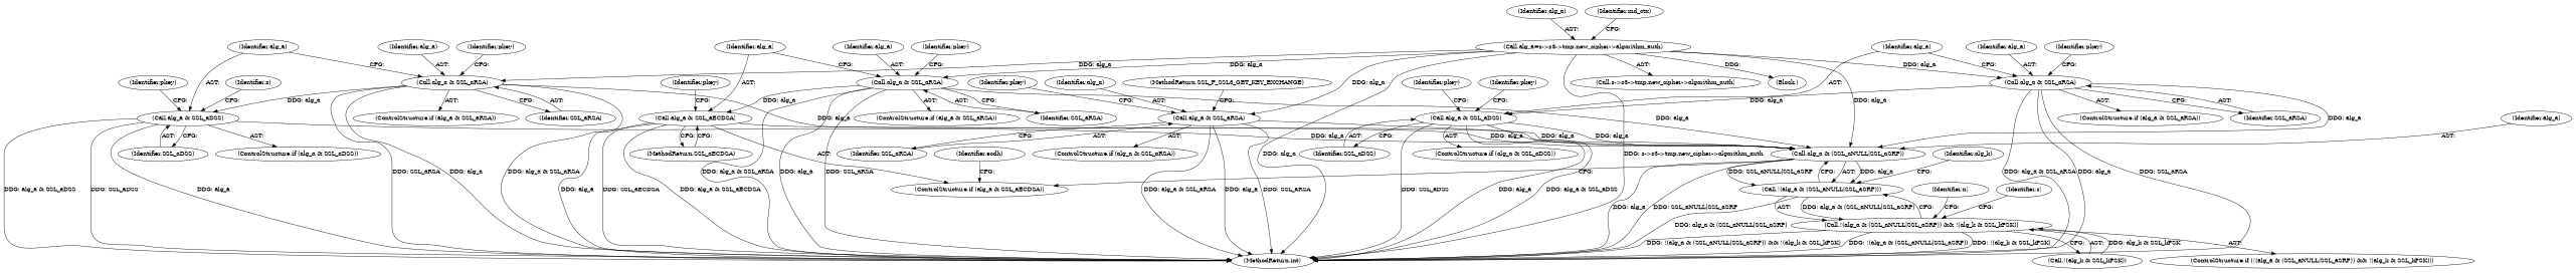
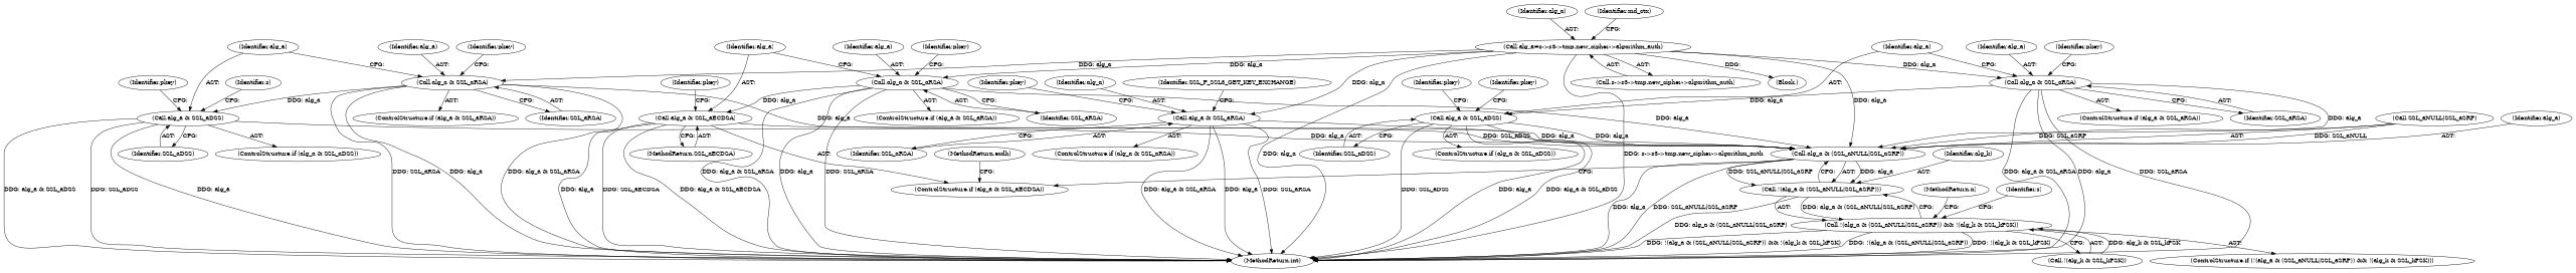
  digraph {
    n1 [label="(Call,alg_a=s->s3->tmp.new_cipher->algorithm_auth)"]
    n2 [label="(Call,alg_a & SSL_aRSA)"]
    n3 [label="(Call,alg_a & (SSL_aNULL|SSL_aSRP))"]
    n4 [label="(Call,alg_a & SSL_aRSA)"]
    n5 [label="(Call,alg_a & SSL_aRSA)"]
    n6 [label="(Call,alg_a & SSL_aRSA)"]
    n7 [label="(Call,s->s3->tmp.new_cipher->algorithm_auth)"]
    n8 [label="(Block,)"]
    n9 [label="(MethodReturn,int)"]
    n10 [label="(Call,alg_a & SSL_aDSS)"]
    n11 [label="(ControlStructure,if (alg_a & SSL_aRSA))"]
    n12 [label="(Identifier,SSL_aRSA)"]
    n13 [label="(Call,!(alg_a & (SSL_aNULL|SSL_aSRP)))"]
    n14 [label="(ControlStructure,if (alg_a & SSL_aECDSA))"]
    n15 [label="(ControlStructure,if (alg_a & SSL_aRSA))"]
    n16 [label="(Identifier,SSL_aRSA)"]
    n17 [label="(Call,alg_a & SSL_aDSS)"]
    n18 [label="(ControlStructure,if (alg_a & SSL_aRSA))"]
    n19 [label="(Identifier,SSL_aRSA)"]
    n20 [label="(Call,alg_a & SSL_aECDSA)"]
    n21 [label="(Identifier,SSL_aRSA)"]
    n22 [label="(ControlStructure,if (alg_a & SSL_aRSA))"]
    n23 [label="(Identifier,SSL_aDSS)"]
    n24 [label="(ControlStructure,if (alg_a & SSL_aDSS))"]
    n25 [label="(Call,!(alg_a & (SSL_aNULL|SSL_aSRP)) && !(alg_k & SSL_kPSK))"]
+   n26 [label="(Call,SSL_aNULL|SSL_aSRP)"]
    n27 [label="(Call,!(alg_k & SSL_kPSK))"]
    n28 [label="(ControlStructure,if (!(alg_a & (SSL_aNULL|SSL_aSRP)) && !(alg_k & SSL_kPSK)))"]
    n29 [label="(Identifier,SSL_aDSS)"]
    n30 [label="(ControlStructure,if (alg_a & SSL_aDSS))"]
    n31 [label="(MethodReturn,SSL_aECDSA)"]
    n32 [label="(Identifier,alg_a)"]
    n33 [label="(Identifier,alg_a)"]
    n34 [label="(Identifier,alg_a)"]
    n35 [label="(Identifier,pkey)"]
    n36 [label="(Identifier,alg_a)"]
    n37 [label="(Identifier,pkey)"]
    n38 [label="(Identifier,pkey)"]
    n39 [label="(Identifier,alg_a)"]
-   n40 [label="(Identifier,n)"]
+   n40 [label="(MethodReturn,n)"]
    n41 [label="(Identifier,alg_a)"]
    n42 [label="(Identifier,alg_a)"]
-   n43 [label="(Identifier,ecdh)"]
+   n43 [label="(MethodReturn,ecdh)"]
    n44 [label="(Identifier,s)"]
    n45 [label="(Identifier,alg_a)"]
-   n46 [label="(MethodReturn,SSL_F_SSL3_GET_KEY_EXCHANGE)"]
+   n46 [label="(Identifier,SSL_F_SSL3_GET_KEY_EXCHANGE)"]
    n47 [label="(Identifier,pkey)"]
    n48 [label="(Identifier,s)"]
    n49 [label="(Identifier,pkey)"]
    n50 [label="(Identifier,pkey)"]
    n51 [label="(Identifier,pkey)"]
    n52 [label="(Identifier,alg_a)"]
    n53 [label="(Identifier,alg_k)"]
    n54 [label="(Identifier,pkey)"]
    n55 [label="(Identifier,md_ctx)"]
    n1 -> n2 [label="DDG: alg_a"]
    n1 -> n3 [label="DDG: alg_a"]
    n1 -> n4 [label="DDG: alg_a"]
    n1 -> n5 [label="DDG: alg_a"]
    n1 -> n6 [label="DDG: alg_a"]
    n1 -> n7 [label="AST: "]
    n1 -> n8 [label="DDG: "]
    n1 -> n9 [label="DDG: alg_a"]
    n1 -> n9 [label="DDG: s->s3->tmp.new_cipher->algorithm_auth"]
    n2 -> n3 [label="DDG: alg_a"]
    n2 -> n9 [label="DDG: alg_a & SSL_aRSA"]
    n2 -> n9 [label="DDG: alg_a"]
    n2 -> n9 [label="DDG: SSL_aRSA"]
    n2 -> n10 [label="DDG: alg_a"]
    n2 -> n11 [label="AST: "]
    n2 -> n12 [label="CFG: "]
    n3 -> n9 [label="DDG: alg_a"]
    n3 -> n9 [label="DDG: SSL_aNULL|SSL_aSRP"]
    n3 -> n13 [label="AST: "]
    n3 -> n13 [label="DDG: alg_a"]
    n3 -> n13 [label="DDG: SSL_aNULL|SSL_aSRP"]
    n3 -> n14 [label="CFG: "]
    n4 -> n3 [label="DDG: alg_a"]
    n4 -> n9 [label="DDG: alg_a & SSL_aRSA"]
    n4 -> n9 [label="DDG: alg_a"]
    n4 -> n9 [label="DDG: SSL_aRSA"]
    n4 -> n15 [label="AST: "]
    n4 -> n16 [label="CFG: "]
    n5 -> n3 [label="DDG: alg_a"]
    n5 -> n9 [label="DDG: alg_a & SSL_aRSA"]
    n5 -> n9 [label="DDG: SSL_aRSA"]
    n5 -> n9 [label="DDG: alg_a"]
    n5 -> n17 [label="DDG: alg_a"]
    n5 -> n18 [label="AST: "]
    n5 -> n19 [label="CFG: "]
    n6 -> n3 [label="DDG: alg_a"]
    n6 -> n9 [label="DDG: alg_a & SSL_aRSA"]
    n6 -> n9 [label="DDG: alg_a"]
    n6 -> n9 [label="DDG: SSL_aRSA"]
    n6 -> n20 [label="DDG: alg_a"]
    n6 -> n21 [label="CFG: "]
    n6 -> n22 [label="AST: "]
+   n7 -> n1 [label="AST: "]
    n10 -> n3 [label="DDG: alg_a"]
    n10 -> n9 [label="DDG: SSL_aDSS"]
    n10 -> n9 [label="DDG: alg_a"]
    n10 -> n9 [label="DDG: alg_a & SSL_aDSS"]
    n10 -> n23 [label="CFG: "]
    n10 -> n24 [label="AST: "]
    n12 -> n2 [label="AST: "]
    n13 -> n3 [label="CFG: "]
    n13 -> n9 [label="DDG: alg_a & (SSL_aNULL|SSL_aSRP)"]
    n13 -> n25 [label="AST: "]
    n13 -> n25 [label="DDG: alg_a & (SSL_aNULL|SSL_aSRP)"]
    n16 -> n4 [label="AST: "]
    n17 -> n3 [label="DDG: alg_a"]
    n17 -> n9 [label="DDG: alg_a & SSL_aDSS"]
    n17 -> n9 [label="DDG: SSL_aDSS"]
    n17 -> n9 [label="DDG: alg_a"]
    n17 -> n29 [label="CFG: "]
    n17 -> n30 [label="AST: "]
    n19 -> n5 [label="AST: "]
-   n20 -> n3 [label="DDG: alg_a"]
+   n20 -> n3 [label="DDG: SSL_aDSS"]
    n20 -> n9 [label="DDG: alg_a"]
    n20 -> n9 [label="DDG: SSL_aECDSA"]
    n20 -> n9 [label="DDG: alg_a & SSL_aECDSA"]
    n20 -> n14 [label="AST: "]
    n20 -> n31 [label="CFG: "]
    n21 -> n6 [label="AST: "]
    n23 -> n10 [label="AST: "]
    n25 -> n9 [label="DDG: !(alg_k & SSL_kPSK)"]
    n25 -> n9 [label="DDG: !(alg_a & (SSL_aNULL|SSL_aSRP)) && !(alg_k & SSL_kPSK)"]
    n25 -> n9 [label="DDG: !(alg_a & (SSL_aNULL|SSL_aSRP))"]
    n25 -> n13 [label="CFG: "]
    n25 -> n27 [label="CFG: "]
    n25 -> n28 [label="AST: "]
+   n26 -> n3 [label="AST: "]
+   n26 -> n3 [label="DDG: SSL_aNULL"]
+   n26 -> n3 [label="DDG: SSL_aSRP"]
    n27 -> n25 [label="AST: "]
    n27 -> n25 [label="DDG: alg_k & SSL_kPSK"]
    n29 -> n17 [label="AST: "]
-   n31 -> n20 [label="CFG: "]
+   n31 -> n20 [label="AST: "]
    n32 -> n3 [label="AST: "]
    n33 -> n5 [label="AST: "]
    n34 -> n6 [label="AST: "]
    n35 -> n2 [label="CFG: "]
    n36 -> n2 [label="CFG: "]
    n36 -> n10 [label="AST: "]
    n37 -> n4 [label="CFG: "]
    n38 -> n20 [label="CFG: "]
    n39 -> n1 [label="AST: "]
    n40 -> n25 [label="CFG: "]
    n41 -> n6 [label="CFG: "]
    n41 -> n20 [label="AST: "]
    n42 -> n5 [label="CFG: "]
    n42 -> n17 [label="AST: "]
    n43 -> n14 [label="CFG: "]
    n44 -> n17 [label="CFG: "]
    n45 -> n4 [label="AST: "]
    n46 -> n4 [label="CFG: "]
    n47 -> n10 [label="CFG: "]
    n48 -> n25 [label="CFG: "]
    n49 -> n17 [label="CFG: "]
    n50 -> n5 [label="CFG: "]
    n51 -> n10 [label="CFG: "]
    n52 -> n2 [label="AST: "]
-   n53 -> n13 [label="CFG: "]
+   n53 -> n13 [label="AST: "]
    n54 -> n6 [label="CFG: "]
    n55 -> n1 [label="CFG: "]
  }
